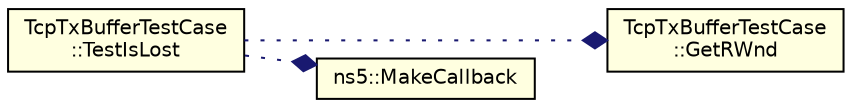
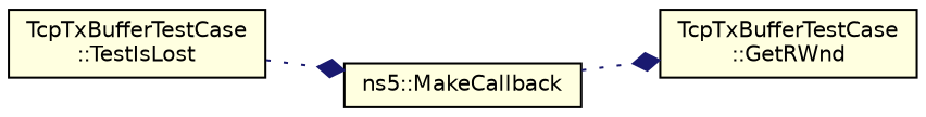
  digraph {
    rankdir=LR
    node [color=black fillcolor=lightyellow fontname=Helvetica fontsize=10 shape=record style=filled]
    edge [arrowhead=diamond color=midnightblue fontname=Helvetica fontsize=10 labelfontname=Helvetica labelfontsize=10 style=dotted]
    n1 [fontcolor=black height=0.2 label="TcpTxBufferTestCase\l::TestIsLost" width=0.4]
    n2 [height=0.2 label="TcpTxBufferTestCase\l::GetRWnd" width=0.4]
    n3 [height=0.2 label="ns5::MakeCallback" width=0.4]
-   n1 -> n2
+   n3 -> n2
    n1 -> n3
  }
